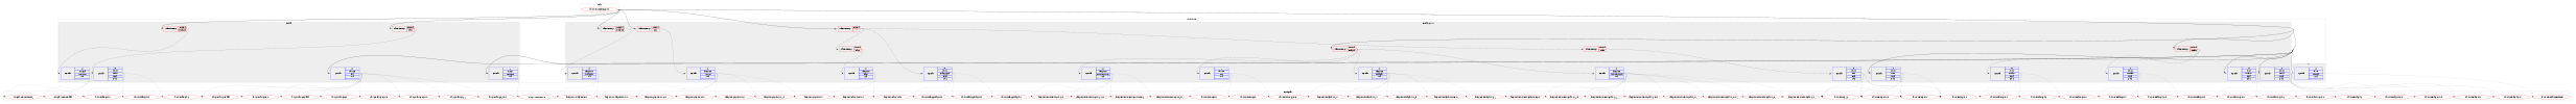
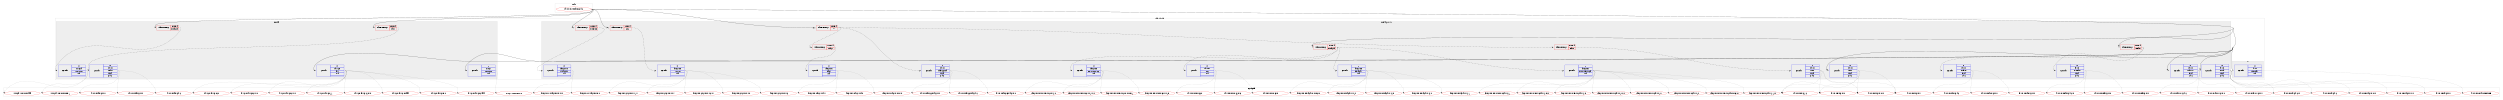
  digraph {
    compound=true
    concentrate=true
    fontname="DejaVu Sans Mono"
    fontsize=10
    newrank=true
    rankdir=TB
    ranksep=1.5
    node [color=red fontname="DejaVu Sans Mono" fontsize=10]
    edge [arrowhead=vee fontname="DejaVu Sans Mono" headport=w style=dotted tailport=e weight=100]
    n1 [label="dev-qt/qtmultimedia-5.9.6" width=4]
    n2 [color=blue label=<<TABLE BORDER="0" CELLBORDER="1" CELLSPACING="0" CELLPADDING="4" WIDTH="220"><TR><TD ROWSPAN="6" CELLPADDING="30">pack_dep</TD></TR><TR><TD WIDTH="110">no</TD></TR><TR><TD>x11-base</TD></TR><TR><TD>xorg-proto</TD></TR><TR><TD>none</TD></TR><TR><TD></TD></TR></TABLE>> shape=none]
    n3 [label=<<TABLE BORDER="0" CELLBORDER="1" CELLSPACING="0" CELLPADDING="4"><TR><TD ROWSPAN="3" CELLPADDING="10">use_conditional</TD></TR><TR><TD>positive</TD></TR><TR><TD>gstreamer</TD></TR></TABLE>> shape=none]
    n4 [color=blue label=<<TABLE BORDER="0" CELLBORDER="1" CELLSPACING="0" CELLPADDING="4" WIDTH="220"><TR><TD ROWSPAN="6" CELLPADDING="30">pack_dep</TD></TR><TR><TD WIDTH="110">no</TD></TR><TR><TD>dev-qt</TD></TR><TR><TD>qttest</TD></TR><TR><TD>tilde</TD></TR><TR><TD>5.9.6</TD></TR></TABLE>> shape=none]
    n5 [label=<<TABLE BORDER="0" CELLBORDER="1" CELLSPACING="0" CELLPADDING="4"><TR><TD ROWSPAN="3" CELLPADDING="10">use_conditional</TD></TR><TR><TD>positive</TD></TR><TR><TD>test</TD></TR></TABLE>> shape=none]
    n6 [color=blue label=<<TABLE BORDER="0" CELLBORDER="1" CELLSPACING="0" CELLPADDING="4" WIDTH="220"><TR><TD ROWSPAN="6" CELLPADDING="30">pack_dep</TD></TR><TR><TD WIDTH="110">no</TD></TR><TR><TD>dev-lang</TD></TR><TR><TD>perl</TD></TR><TR><TD>none</TD></TR><TR><TD></TD></TR></TABLE>> shape=none]
    n7 [color=blue label=<<TABLE BORDER="0" CELLBORDER="1" CELLSPACING="0" CELLPADDING="4" WIDTH="220"><TR><TD ROWSPAN="6" CELLPADDING="30">pack_dep</TD></TR><TR><TD WIDTH="110">no</TD></TR><TR><TD>virtual</TD></TR><TR><TD>pkgconfig</TD></TR><TR><TD>none</TD></TR><TR><TD></TD></TR></TABLE>> shape=none]
    n8 [color=blue label=<<TABLE BORDER="0" CELLBORDER="1" CELLSPACING="0" CELLPADDING="4" WIDTH="220"><TR><TD ROWSPAN="6" CELLPADDING="30">pack_dep</TD></TR><TR><TD WIDTH="110">no</TD></TR><TR><TD>media-libs</TD></TR><TR><TD>alsa-lib</TD></TR><TR><TD>none</TD></TR><TR><TD></TD></TR></TABLE>> shape=none]
    n9 [label=<<TABLE BORDER="0" CELLBORDER="1" CELLSPACING="0" CELLPADDING="4"><TR><TD ROWSPAN="3" CELLPADDING="10">use_conditional</TD></TR><TR><TD>positive</TD></TR><TR><TD>alsa</TD></TR></TABLE>> shape=none]
    n10 [color=blue label=<<TABLE BORDER="0" CELLBORDER="1" CELLSPACING="0" CELLPADDING="4" WIDTH="220"><TR><TD ROWSPAN="6" CELLPADDING="30">pack_dep</TD></TR><TR><TD WIDTH="110">no</TD></TR><TR><TD>media-libs</TD></TR><TR><TD>gst-plugins-bad</TD></TR><TR><TD>none</TD></TR><TR><TD></TD></TR></TABLE>> shape=none]
    n11 [color=blue label=<<TABLE BORDER="0" CELLBORDER="1" CELLSPACING="0" CELLPADDING="4" WIDTH="220"><TR><TD ROWSPAN="6" CELLPADDING="30">pack_dep</TD></TR><TR><TD WIDTH="110">no</TD></TR><TR><TD>dev-libs</TD></TR><TR><TD>glib</TD></TR><TR><TD>none</TD></TR><TR><TD></TD></TR></TABLE>> shape=none]
    n12 [color=blue label=<<TABLE BORDER="0" CELLBORDER="1" CELLSPACING="0" CELLPADDING="4" WIDTH="220"><TR><TD ROWSPAN="6" CELLPADDING="30">pack_dep</TD></TR><TR><TD WIDTH="110">no</TD></TR><TR><TD>media-libs</TD></TR><TR><TD>gstreamer</TD></TR><TR><TD>none</TD></TR><TR><TD></TD></TR></TABLE>> shape=none]
    n13 [color=blue label=<<TABLE BORDER="0" CELLBORDER="1" CELLSPACING="0" CELLPADDING="4" WIDTH="220"><TR><TD ROWSPAN="6" CELLPADDING="30">pack_dep</TD></TR><TR><TD WIDTH="110">no</TD></TR><TR><TD>media-libs</TD></TR><TR><TD>gst-plugins-base</TD></TR><TR><TD>none</TD></TR><TR><TD></TD></TR></TABLE>> shape=none]
    n14 [label=<<TABLE BORDER="0" CELLBORDER="1" CELLSPACING="0" CELLPADDING="4"><TR><TD ROWSPAN="3" CELLPADDING="10">use_conditional</TD></TR><TR><TD>positive</TD></TR><TR><TD>gstreamer</TD></TR></TABLE>> shape=none]
    n15 [color=blue label=<<TABLE BORDER="0" CELLBORDER="1" CELLSPACING="0" CELLPADDING="4" WIDTH="220"><TR><TD ROWSPAN="6" CELLPADDING="30">pack_dep</TD></TR><TR><TD WIDTH="110">no</TD></TR><TR><TD>media-sound</TD></TR><TR><TD>pulseaudio</TD></TR><TR><TD>none</TD></TR><TR><TD></TD></TR></TABLE>> shape=none]
    n16 [label=<<TABLE BORDER="0" CELLBORDER="1" CELLSPACING="0" CELLPADDING="4"><TR><TD ROWSPAN="3" CELLPADDING="10">use_conditional</TD></TR><TR><TD>positive</TD></TR><TR><TD>pulseaudio</TD></TR></TABLE>> shape=none]
    n17 [color=blue label=<<TABLE BORDER="0" CELLBORDER="1" CELLSPACING="0" CELLPADDING="4" WIDTH="220"><TR><TD ROWSPAN="6" CELLPADDING="30">pack_dep</TD></TR><TR><TD WIDTH="110">no</TD></TR><TR><TD>dev-qt</TD></TR><TR><TD>qtdeclarative</TD></TR><TR><TD>tilde</TD></TR><TR><TD>5.9.6</TD></TR></TABLE>> shape=none]
    n18 [color=blue label=<<TABLE BORDER="0" CELLBORDER="1" CELLSPACING="0" CELLPADDING="4" WIDTH="220"><TR><TD ROWSPAN="6" CELLPADDING="30">pack_dep</TD></TR><TR><TD WIDTH="110">no</TD></TR><TR><TD>dev-qt</TD></TR><TR><TD>qtgui</TD></TR><TR><TD>tilde</TD></TR><TR><TD>5.9.6</TD></TR></TABLE>> shape=none]
    n19 [label=<<TABLE BORDER="0" CELLBORDER="1" CELLSPACING="0" CELLPADDING="4"><TR><TD ROWSPAN="3" CELLPADDING="10">use_conditional</TD></TR><TR><TD>positive</TD></TR><TR><TD>gles2</TD></TR></TABLE>> shape=none]
    n20 [color=blue label=<<TABLE BORDER="0" CELLBORDER="1" CELLSPACING="0" CELLPADDING="4" WIDTH="220"><TR><TD ROWSPAN="6" CELLPADDING="30">pack_dep</TD></TR><TR><TD WIDTH="110">no</TD></TR><TR><TD>media-libs</TD></TR><TR><TD>openal</TD></TR><TR><TD>none</TD></TR><TR><TD></TD></TR></TABLE>> shape=none]
    n21 [label=<<TABLE BORDER="0" CELLBORDER="1" CELLSPACING="0" CELLPADDING="4"><TR><TD ROWSPAN="3" CELLPADDING="10">use_conditional</TD></TR><TR><TD>positive</TD></TR><TR><TD>openal</TD></TR></TABLE>> shape=none]
    n22 [label=<<TABLE BORDER="0" CELLBORDER="1" CELLSPACING="0" CELLPADDING="4"><TR><TD ROWSPAN="3" CELLPADDING="10">use_conditional</TD></TR><TR><TD>positive</TD></TR><TR><TD>qml</TD></TR></TABLE>> shape=none]
    n23 [color=blue label=<<TABLE BORDER="0" CELLBORDER="1" CELLSPACING="0" CELLPADDING="4" WIDTH="220"><TR><TD ROWSPAN="6" CELLPADDING="30">pack_dep</TD></TR><TR><TD WIDTH="110">no</TD></TR><TR><TD>dev-qt</TD></TR><TR><TD>qtopengl</TD></TR><TR><TD>tilde</TD></TR><TR><TD>5.9.6</TD></TR></TABLE>> shape=none]
    n24 [color=blue label=<<TABLE BORDER="0" CELLBORDER="1" CELLSPACING="0" CELLPADDING="4" WIDTH="220"><TR><TD ROWSPAN="6" CELLPADDING="30">pack_dep</TD></TR><TR><TD WIDTH="110">no</TD></TR><TR><TD>dev-qt</TD></TR><TR><TD>qtwidgets</TD></TR><TR><TD>tilde</TD></TR><TR><TD>5.9.6</TD></TR></TABLE>> shape=none]
    n25 [label=<<TABLE BORDER="0" CELLBORDER="1" CELLSPACING="0" CELLPADDING="4"><TR><TD ROWSPAN="3" CELLPADDING="10">use_conditional</TD></TR><TR><TD>positive</TD></TR><TR><TD>widgets</TD></TR></TABLE>> shape=none]
    n26 [color=blue label=<<TABLE BORDER="0" CELLBORDER="1" CELLSPACING="0" CELLPADDING="4" WIDTH="220"><TR><TD ROWSPAN="6" CELLPADDING="30">pack_dep</TD></TR><TR><TD WIDTH="110">no</TD></TR><TR><TD>dev-qt</TD></TR><TR><TD>qtcore</TD></TR><TR><TD>tilde</TD></TR><TR><TD>5.9.6</TD></TR></TABLE>> shape=none]
    n27 [color=blue label=<<TABLE BORDER="0" CELLBORDER="1" CELLSPACING="0" CELLPADDING="4" WIDTH="220"><TR><TD ROWSPAN="6" CELLPADDING="30">pack_dep</TD></TR><TR><TD WIDTH="110">no</TD></TR><TR><TD>dev-qt</TD></TR><TR><TD>qtgui</TD></TR><TR><TD>tilde</TD></TR><TR><TD>5.9.6</TD></TR></TABLE>> shape=none]
    n28 [color=blue label=<<TABLE BORDER="0" CELLBORDER="1" CELLSPACING="0" CELLPADDING="4" WIDTH="220"><TR><TD ROWSPAN="6" CELLPADDING="30">pack_dep</TD></TR><TR><TD WIDTH="110">no</TD></TR><TR><TD>dev-qt</TD></TR><TR><TD>qtnetwork</TD></TR><TR><TD>tilde</TD></TR><TR><TD>5.9.6</TD></TR></TABLE>> shape=none]
    n29 [color=blue label=<<TABLE BORDER="0" CELLBORDER="1" CELLSPACING="0" CELLPADDING="4" WIDTH="220"><TR><TD ROWSPAN="6" CELLPADDING="30">pack_dep</TD></TR><TR><TD WIDTH="110">no</TD></TR><TR><TD>dev-qt</TD></TR><TR><TD>qtchooser</TD></TR><TR><TD>none</TD></TR><TR><TD></TD></TR></TABLE>> shape=none]
    n30 [label="dev-lang/perl-5.24.3-r1" width=4]
    n31 [label="dev-lang/perl-5.24.4" width=4]
    n32 [label="dev-lang/perl-5.26.1-r1" width=4]
    n33 [label="dev-lang/perl-5.26.1-r2" width=4]
    n34 [label="dev-lang/perl-5.26.2" width=4]
    n35 [label="dev-lang/perl-5.26.9999" width=4]
    n36 [label="dev-lang/perl-5.28.0" width=4]
    n37 [label="dev-lang/perl-6.28.9999" width=4]
    n38 [label="x11-base/xorg-proto-2018.4" width=4]
    n39 [label="x11-base/xorg-proto-9999" width=4]
    n40 [label="dev-qt/qttest-5.11.1" width=4]
    n41 [label="dev-qt/qttest-5.11.2" width=4]
    n42 [label="dev-qt/qttest-5.9.6" width=4]
    n43 [label="virtual/pkgconfig-0-r1" width=4]
    n44 [label="media-libs/alsa-lib-1.1.4.1" width=4]
    n45 [label="media-libs/alsa-lib-1.1.5" width=4]
    n46 [label="media-libs/alsa-lib-1.1.2" width=4]
    n47 [label="media-libs/alsa-lib-1.1.6-r1" width=4]
    n48 [label="media-libs/alsa-lib-1.1.7" width=4]
    n49 [label="dev-libs/glib-2.52.3" width=4]
    n50 [label="dev-libs/glib-2.54.3-r6" width=4]
    n51 [label="dev-libs/glib-2.56.2" width=4]
    n52 [label="media-libs/gstreamer-0.10.36-r2" width=4]
    n53 [label="media-libs/gstreamer-1.14.1" width=4]
    n54 [label="media-libs/gstreamer-1.14.2" width=4]
    n55 [label="media-libs/gstreamer-1.14.3" width=4]
    n56 [label="media-libs/gstreamer-1.14.4" width=4]
    n57 [label="media-libs/gst-plugins-bad-0.10.23-r4" width=4]
    n58 [label="media-libs/gst-plugins-bad-1.14.1-r1" width=4]
    n59 [label="media-libs/gst-plugins-bad-1.14.2" width=4]
    n60 [label="media-libs/gst-plugins-bad-1.14.3" width=4]
    n61 [label="media-libs/gst-plugins-base-0.10.36-r2" width=4]
    n62 [label="media-libs/gst-plugins-base-1.14.1" width=4]
    n63 [label="media-libs/gst-plugins-base-1.14.2" width=4]
    n64 [label="media-libs/gst-plugins-base-1.14.2-r1" width=4]
    n65 [label="media-libs/gst-plugins-base-1.14.3" width=4]
    n66 [label="media-libs/gst-plugins-base-1.14.3-r1" width=4]
    n67 [label="media-libs/gst-plugins-base-1.14.4" width=4]
    n68 [label="media-libs/gst-plugins-base-1.14.4-r1" width=4]
    n69 [label="media-sound/pulseaudio-11.1-r1" width=4]
    n70 [label="media-sound/pulseaudio-12.2" width=4]
    n71 [label="dev-qt/qtdeclarative-5.11.1" width=4]
    n72 [label="dev-qt/qtdeclarative-5.11.2" width=4]
    n73 [label="dev-qt/qtdeclarative-5.9.6" width=4]
    n74 [label="dev-qt/qtgui-5.11.2" width=4]
    n75 [label="dev-qt/qtgui-5.11.1" width=4]
    n76 [label="dev-qt/qtgui-5.11.2-r1" width=4]
    n77 [label="dev-qt/qtgui-5.4.6" width=4]
    n78 [label="media-libs/openal-1.18.2-r1" width=4]
    n79 [label="media-libs/openal-1.19.0" width=4]
+   n80 [label="media-libs/openal-1.19.1" width=4]
    n81 [label="dev-qt/qtopengl-5.11.1" width=4]
    n82 [label="dev-qt/qtopengl-5.11.2" width=4]
    n83 [label="dev-qt/qtopengl-5.9.6" width=4]
    n84 [label="dev-qt/qtwidgets-5.11.1" width=4]
    n85 [label="dev-qt/qtwidgets-5.11.2" width=4]
    n86 [label="dev-qt/qtwidgets-5.9.6-r1" width=4]
    n87 [label="dev-qt/qtcore-5.11.2" width=4]
    n88 [label="dev-qt/qtcore-5.11.1-r1" width=4]
    n89 [label="dev-qt/qtcore-5.11.2-r1" width=4]
    n90 [label="dev-qt/qtcore-5.9.6" width=4]
    n91 [label="dev-qt/qtcore-5.9.6-r1" width=4]
    n92 [label="dev-qt/qtnetwork-5.11.1" width=4]
    n93 [label="dev-qt/qtnetwork-5.11.2" width=4]
    n94 [label="dev-qt/qtnetwork-5.9.6" width=4]
    n95 [label="dev-qt/qtchooser-0_p20170803" width=4]
    subgraph cluster_1 {
      color=gray
      label=<<i>ebuild</i>>
      rank=same
      n1
    }
    subgraph cluster_2 {
      color=gray
      label=<<i>dependencies</i>>
      subgraph cluster_3 {
        color=gray
        fillcolor="#eeeeee"
        label=<<i>compile</i>>
        style=filled
        subgraph sub_4 {
          color=gray
          fillcolor="#eeeeee"
          label=<<i>compile</i>>
          style=filled
          n3
          subgraph sub_5 {
            color=gray
            fillcolor="#eeeeee"
            label=<<i>compile</i>>
            style=filled
            n2
          }
        }
        subgraph sub_6 {
          color=gray
          fillcolor="#eeeeee"
          label=<<i>compile</i>>
          style=filled
          n5
          subgraph sub_7 {
            color=gray
            fillcolor="#eeeeee"
            label=<<i>compile</i>>
            style=filled
            n4
          }
        }
        subgraph sub_8 {
          color=gray
          fillcolor="#eeeeee"
          label=<<i>compile</i>>
          style=filled
          n6
        }
        subgraph sub_9 {
          color=gray
          fillcolor="#eeeeee"
          label=<<i>compile</i>>
          style=filled
          n7
        }
      }
      subgraph cluster_10 {
        color=gray
        fillcolor="#eeeeee"
        label=<<i>compile and run</i>>
        style=filled
        subgraph sub_11 {
          color=gray
          fillcolor="#eeeeee"
          label=<<i>compile and run</i>>
          style=filled
          n9
          subgraph sub_12 {
            color=gray
            fillcolor="#eeeeee"
            label=<<i>compile and run</i>>
            style=filled
            n8
          }
        }
        subgraph sub_13 {
          color=gray
          fillcolor="#eeeeee"
          label=<<i>compile and run</i>>
          style=filled
          n14
          subgraph sub_14 {
            color=gray
            fillcolor="#eeeeee"
            label=<<i>compile and run</i>>
            style=filled
            n10
          }
          subgraph sub_15 {
            color=gray
            fillcolor="#eeeeee"
            label=<<i>compile and run</i>>
            style=filled
            n11
          }
          subgraph sub_16 {
            color=gray
            fillcolor="#eeeeee"
            label=<<i>compile and run</i>>
            style=filled
            n12
          }
          subgraph sub_17 {
            color=gray
            fillcolor="#eeeeee"
            label=<<i>compile and run</i>>
            style=filled
            n13
          }
        }
        subgraph sub_18 {
          color=gray
          fillcolor="#eeeeee"
          label=<<i>compile and run</i>>
          style=filled
          n16
          subgraph sub_19 {
            color=gray
            fillcolor="#eeeeee"
            label=<<i>compile and run</i>>
            style=filled
            n15
          }
        }
        subgraph sub_20 {
          color=gray
          fillcolor="#eeeeee"
          label=<<i>compile and run</i>>
          style=filled
          n22
          subgraph sub_21 {
            color=gray
            fillcolor="#eeeeee"
            label=<<i>compile and run</i>>
            style=filled
            n17
          }
          subgraph sub_22 {
            color=gray
            fillcolor="#eeeeee"
            label=<<i>compile and run</i>>
            style=filled
            n19
            subgraph sub_23 {
              color=gray
              fillcolor="#eeeeee"
              label=<<i>compile and run</i>>
              style=filled
              n18
            }
          }
          subgraph sub_24 {
            color=gray
            fillcolor="#eeeeee"
            label=<<i>compile and run</i>>
            style=filled
            n21
            subgraph sub_25 {
              color=gray
              fillcolor="#eeeeee"
              label=<<i>compile and run</i>>
              style=filled
              n20
            }
          }
        }
        subgraph sub_26 {
          color=gray
          fillcolor="#eeeeee"
          label=<<i>compile and run</i>>
          style=filled
          n25
          subgraph sub_27 {
            color=gray
            fillcolor="#eeeeee"
            label=<<i>compile and run</i>>
            style=filled
            n23
          }
          subgraph sub_28 {
            color=gray
            fillcolor="#eeeeee"
            label=<<i>compile and run</i>>
            style=filled
            n24
          }
        }
        subgraph sub_29 {
          color=gray
          fillcolor="#eeeeee"
          label=<<i>compile and run</i>>
          style=filled
          n26
        }
        subgraph sub_30 {
          color=gray
          fillcolor="#eeeeee"
          label=<<i>compile and run</i>>
          style=filled
          n27
        }
        subgraph sub_31 {
          color=gray
          fillcolor="#eeeeee"
          label=<<i>compile and run</i>>
          style=filled
          n28
        }
      }
      subgraph cluster_32 {
        color=gray
        fillcolor="#eeeeee"
        label=<<i>run</i>>
        style=filled
        subgraph sub_33 {
          color=gray
          fillcolor="#eeeeee"
          label=<<i>run</i>>
          style=filled
          n29
        }
      }
    }
    subgraph cluster_34 {
      color=gray
      label=<<i>candidates</i>>
      rank=same
      subgraph sub_35 {
        color=black
        label=<<i>candidates</i>>
        nodesep=1
        rank=same
        n30
        n31
        n32
        n33
        n34
        n35
        n36
        n37
      }
      subgraph sub_36 {
        color=black
        label=<<i>candidates</i>>
        nodesep=1
        rank=same
        n38
        n39
      }
      subgraph sub_37 {
        color=black
        label=<<i>candidates</i>>
        nodesep=1
        rank=same
        n40
        n41
        n42
      }
      subgraph sub_38 {
        color=black
        label=<<i>candidates</i>>
        nodesep=1
        rank=same
        n43
      }
      subgraph sub_39 {
        color=black
        label=<<i>candidates</i>>
        nodesep=1
        rank=same
        n44
        n45
        n46
        n47
        n48
      }
      subgraph sub_40 {
        color=black
        label=<<i>candidates</i>>
        nodesep=1
        rank=same
        n49
        n50
        n51
      }
      subgraph sub_41 {
        color=black
        label=<<i>candidates</i>>
        nodesep=1
        rank=same
        n52
        n53
        n54
        n55
        n56
      }
      subgraph sub_42 {
        color=black
        label=<<i>candidates</i>>
        nodesep=1
        rank=same
        n57
        n58
        n59
        n60
      }
      subgraph sub_43 {
        color=black
        label=<<i>candidates</i>>
        nodesep=1
        rank=same
        n61
        n62
        n63
        n64
        n65
        n66
        n67
        n68
      }
      subgraph sub_44 {
        color=black
        label=<<i>candidates</i>>
        nodesep=1
        rank=same
        n69
        n70
      }
      subgraph sub_45 {
        color=black
        label=<<i>candidates</i>>
        nodesep=1
        rank=same
        n71
        n72
        n73
      }
      subgraph sub_46 {
        color=black
        label=<<i>candidates</i>>
        nodesep=1
        rank=same
        n74
        n75
        n76
        n77
      }
      subgraph sub_47 {
        color=black
        label=<<i>candidates</i>>
        nodesep=1
        rank=same
        n78
        n79
+       n80
      }
      subgraph sub_48 {
        color=black
        label=<<i>candidates</i>>
        nodesep=1
        rank=same
        n81
        n82
        n83
      }
      subgraph sub_49 {
        color=black
        label=<<i>candidates</i>>
        nodesep=1
        rank=same
        n84
        n85
        n86
      }
      subgraph sub_50 {
        color=black
        label=<<i>candidates</i>>
        nodesep=1
        rank=same
        n87
        n88
        n89
        n90
        n91
      }
      subgraph sub_51 {
        color=black
        label=<<i>candidates</i>>
        nodesep=1
        rank=same
        n74
        n75
        n76
        n77
      }
      subgraph sub_52 {
        color=black
        label=<<i>candidates</i>>
        nodesep=1
        rank=same
        n92
        n93
        n94
      }
      subgraph sub_53 {
        color=black
        label=<<i>candidates</i>>
        nodesep=1
        rank=same
        n95
      }
    }
    n1 -> n3 [style=solid weight=20]
    n1 -> n5 [style=solid weight=20]
    n1 -> n6 [style=solid weight=20]
    n1 -> n7 [style=solid weight=20]
    n1 -> n9 [arrowhead=odotvee style=solid weight=20]
    n1 -> n14 [arrowhead=odotvee style=solid weight=20]
    n1 -> n16 [arrowhead=odotvee style=solid weight=20]
    n1 -> n22 [arrowhead=odotvee style=solid weight=20]
    n1 -> n25 [arrowhead=odotvee style=solid weight=20]
    n1 -> n26 [arrowhead=odotvee style=solid weight=20]
    n1 -> n27 [arrowhead=odotvee style=solid weight=20]
    n1 -> n28 [arrowhead=odotvee style=solid weight=20]
    n1 -> n29 [arrowhead=odot style=solid weight=20]
    n2 -> n38
    n2 -> n39
    n3 -> n2 [style=dashed weight=20]
    n4 -> n40
    n4 -> n41
    n4 -> n42
    n5 -> n4 [style=dashed weight=20]
    n6 -> n30
    n6 -> n31
    n6 -> n32
    n6 -> n33
    n6 -> n34
    n6 -> n35
    n6 -> n36
    n6 -> n37
    n7 -> n43
    n8 -> n44
    n8 -> n45
    n8 -> n46
    n8 -> n47
    n8 -> n48
    n9 -> n8 [style=dashed weight=20]
    n10 -> n57
    n10 -> n58
    n10 -> n59
    n10 -> n60
    n11 -> n49
    n11 -> n50
    n11 -> n51
    n12 -> n52
    n12 -> n53
    n12 -> n54
    n12 -> n55
    n12 -> n56
    n13 -> n61
    n13 -> n62
    n13 -> n63
    n13 -> n64
    n13 -> n65
    n13 -> n66
    n13 -> n67
    n13 -> n68
    n14 -> n10 [style=dashed weight=20]
    n14 -> n11 [style=dashed weight=20]
    n14 -> n12 [style=dashed weight=20]
    n14 -> n13 [style=dashed weight=20]
    n15 -> n69
    n15 -> n70
    n16 -> n15 [style=dashed weight=20]
    n17 -> n71
    n17 -> n72
    n17 -> n73
    n18 -> n74
    n18 -> n75
    n18 -> n76
    n18 -> n77
    n19 -> n18 [style=dashed weight=20]
    n20 -> n78
    n20 -> n79
+   n20 -> n80
    n21 -> n20 [style=dashed weight=20]
    n22 -> n17 [style=dashed weight=20]
    n22 -> n19 [style=dashed weight=20]
    n22 -> n21 [style=dashed weight=20]
    n23 -> n81
    n23 -> n82
    n23 -> n83
    n24 -> n84
    n24 -> n85
    n24 -> n86
    n25 -> n23 [style=dashed weight=20]
    n25 -> n24 [style=dashed weight=20]
    n26 -> n87
    n26 -> n88
    n26 -> n89
    n26 -> n90
    n26 -> n91
    n27 -> n74
    n27 -> n75
    n27 -> n76
    n27 -> n77
    n28 -> n92
    n28 -> n93
    n28 -> n94
    n29 -> n95
  }
